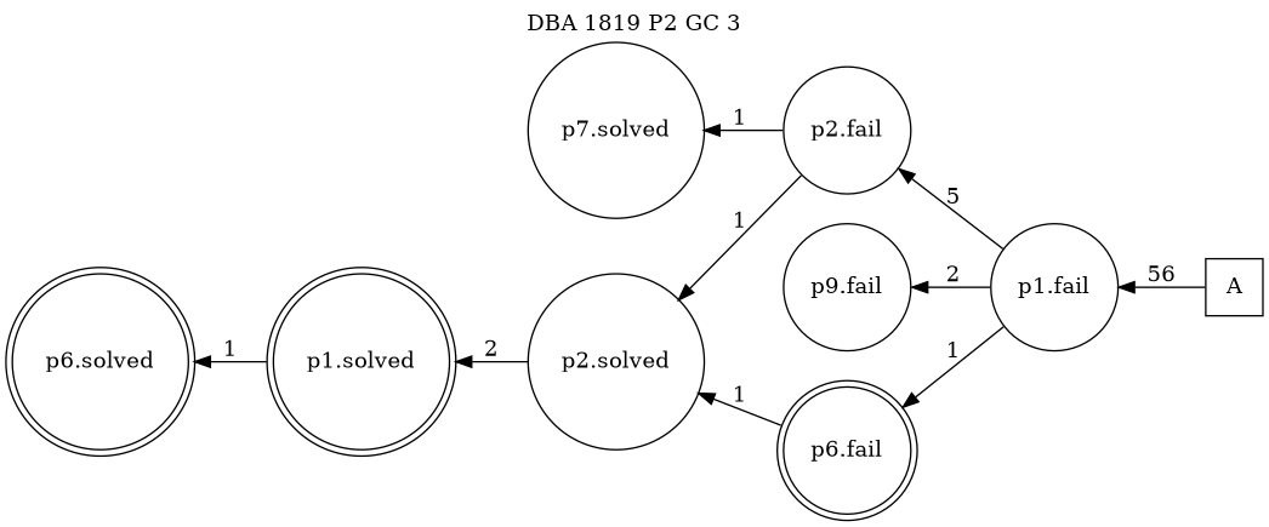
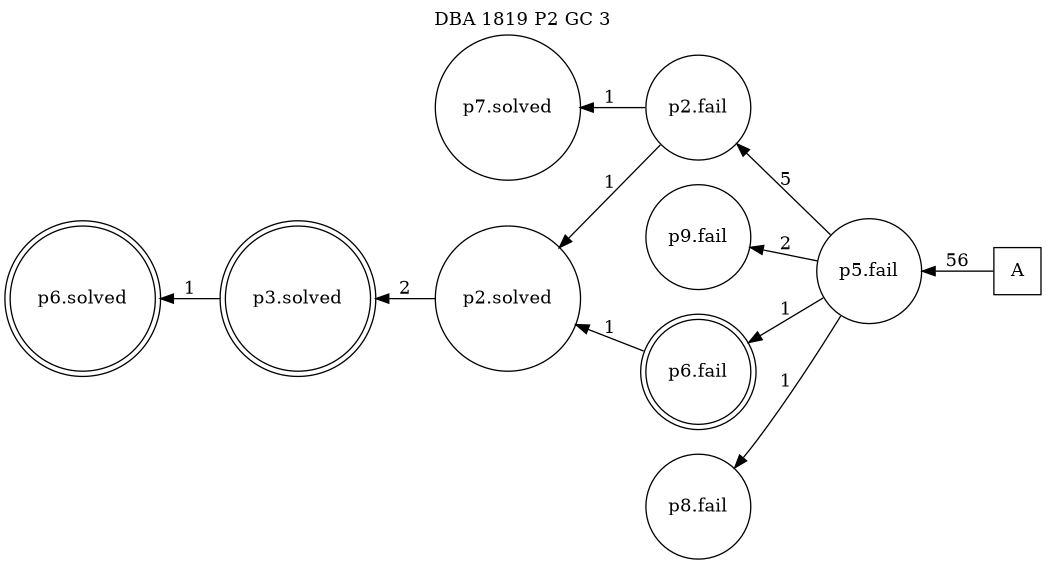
  digraph {
    label=" DBA 1819 P2 GC 3 "
    labelloc=tl
    rankdir=RL
    node [shape=circle]
    n1 [label=A shape=square]
-   n2 [label="p1.fail"]
+   n2 [label="p5.fail"]
    n3 [label="p2.fail"]
    n4 [label="p9.fail"]
    n5 [label="p6.fail" shape=doublecircle]
+   n6 [label="p8.fail"]
    n7 [label="p7.solved"]
    n8 [label="p2.solved"]
-   n9 [label="p1.solved" shape=doublecircle]
+   n9 [label="p3.solved" shape=doublecircle]
    n10 [label="p6.solved" shape=doublecircle]
    n1 -> n2 [label=56]
    n2 -> n3 [label=5]
    n2 -> n4 [label=2]
    n2 -> n5 [label=1]
+   n2 -> n6 [label=1]
    n3 -> n7 [label=1]
    n3 -> n8 [label=1]
    n5 -> n8 [label=1]
    n8 -> n9 [label=2]
    n9 -> n10 [label=1]
  }
